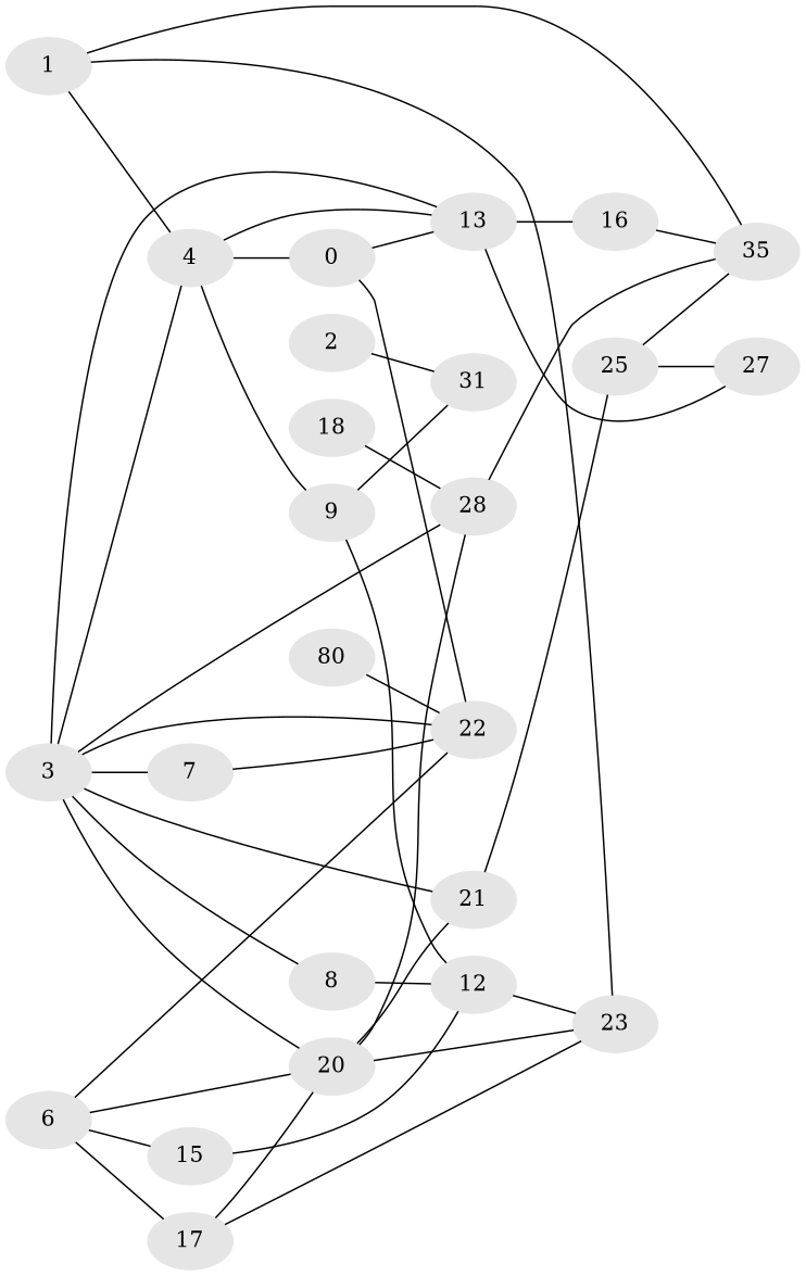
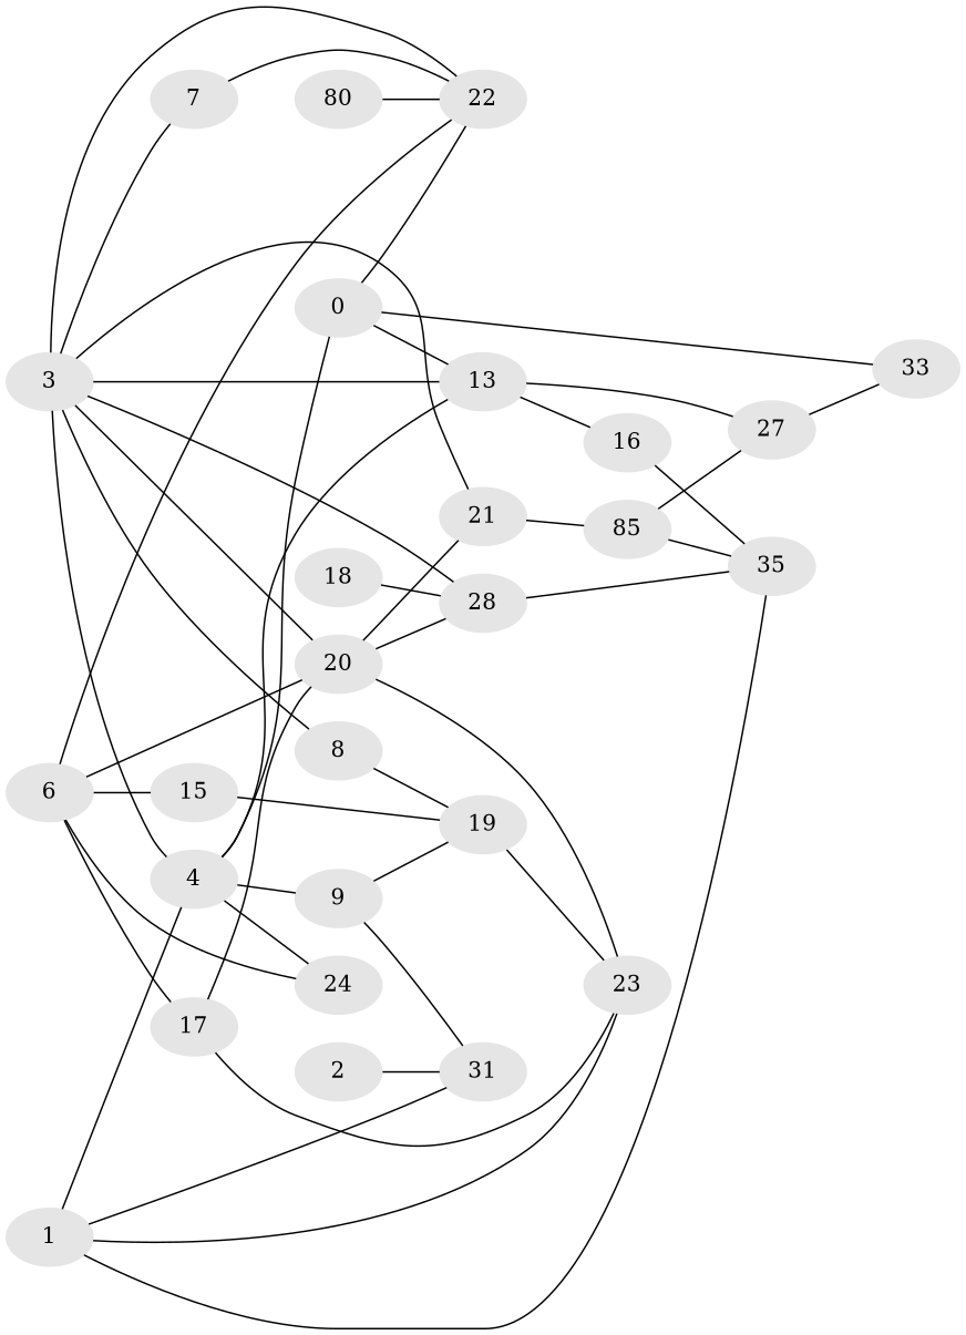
  graph {
    rankdir=LR
    node [color=gray90 style=filled]
    edge [weight=1.0]
    1
    4
    23
    n4 [label=35]
    31
    13
    n7 [label=0]
    9
+   24
    2
    3
    7
    8
    20
    21
    22
    28
-   19 [label=12]
+   19
    16
    27
-   25
+   25 [label=85]
+   33
    6
    15
    17
    n26 [label=80]
    18
    1 -- 4
    1 -- 23
    1 -- n4
+   1 -- 31
    4 -- 13
    4 -- n7
    4 -- 9
+   4 -- 24
    13 -- 16
    13 -- 27
    n7 -- 13
    n7 -- 22
+   n7 -- 33
    9 -- 31
    9 -- 19
    2 -- 31
    3 -- 4
    3 -- 13
    3 -- 7 [weight=2.0]
    3 -- 8
    3 -- 20
    3 -- 21
    3 -- 22
    3 -- 28
    7 -- 22
    8 -- 19 [weight=2.0]
    20 -- 23
    20 -- 21
    20 -- 28
    21 -- 25
    28 -- n4
    19 -- 23
    16 -- n4
+   27 -- 33
    25 -- n4
    25 -- 27 [weight=2.0]
+   6 -- 24
    6 -- 20
    6 -- 22
    6 -- 15
    6 -- 17
    15 -- 19
    17 -- 23
    17 -- 20
    n26 -- 22
    18 -- 28
  }
